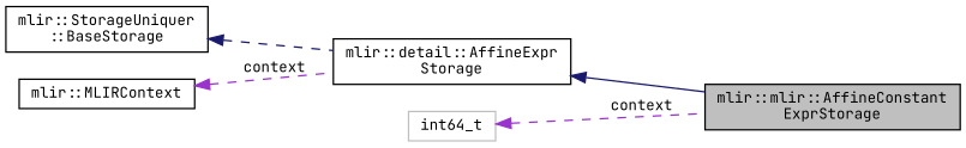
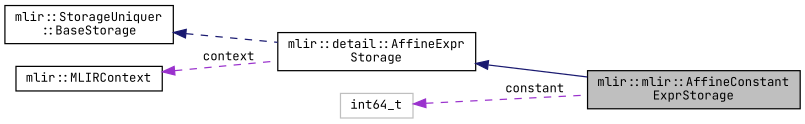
  digraph {
    fontname="JetBrains Mono"
    rankdir=LR
    node [color=black fontname="JetBrains Mono" fontsize=10 shape=record]
    edge [color=midnightblue dir=back fontname="JetBrains Mono" fontsize=10 labelfontname=Helvetica labelfontsize=10 style=dashed]
    n1 [fillcolor=grey75 fontcolor=black height=0.2 label="mlir::mlir::AffineConstant\lExprStorage" style=filled width=0.4]
    n2 [height=0.2 label="mlir::detail::AffineExpr\lStorage" width=0.4]
    n3 [height=0.2 label="mlir::StorageUniquer\l::BaseStorage" width=0.4]
    n4 [height=0.2 label="mlir::MLIRContext" width=0.4]
    n5 [color=grey75 height=0.2 label=int64_t width=0.4]
    n2 -> n1 [style=solid]
    n3 -> n2
    n4 -> n2 [color=darkorchid3 label=" context"]
-   n5 -> n1 [color=darkorchid3 label=" context"]
+   n5 -> n1 [color=darkorchid3 label=" constant"]
  }
